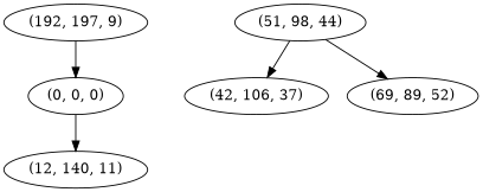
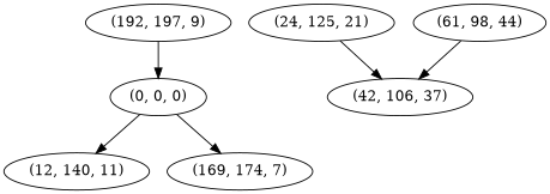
  digraph {
    "(0, 0, 0)"
    "(12, 140, 11)"
+   "(169, 174, 7)"
    "(192, 197, 9)"
+   "(24, 125, 21)"
    "(42, 106, 37)"
-   "(61, 98, 44)" [label="(51, 98, 44)"]
-   "(69, 89, 52)"
+   "(61, 98, 44)"
    "(0, 0, 0)" -> "(12, 140, 11)"
+   "(0, 0, 0)" -> "(169, 174, 7)"
    "(192, 197, 9)" -> "(0, 0, 0)"
+   "(24, 125, 21)" -> "(42, 106, 37)"
    "(61, 98, 44)" -> "(42, 106, 37)"
-   "(61, 98, 44)" -> "(69, 89, 52)"
  }
